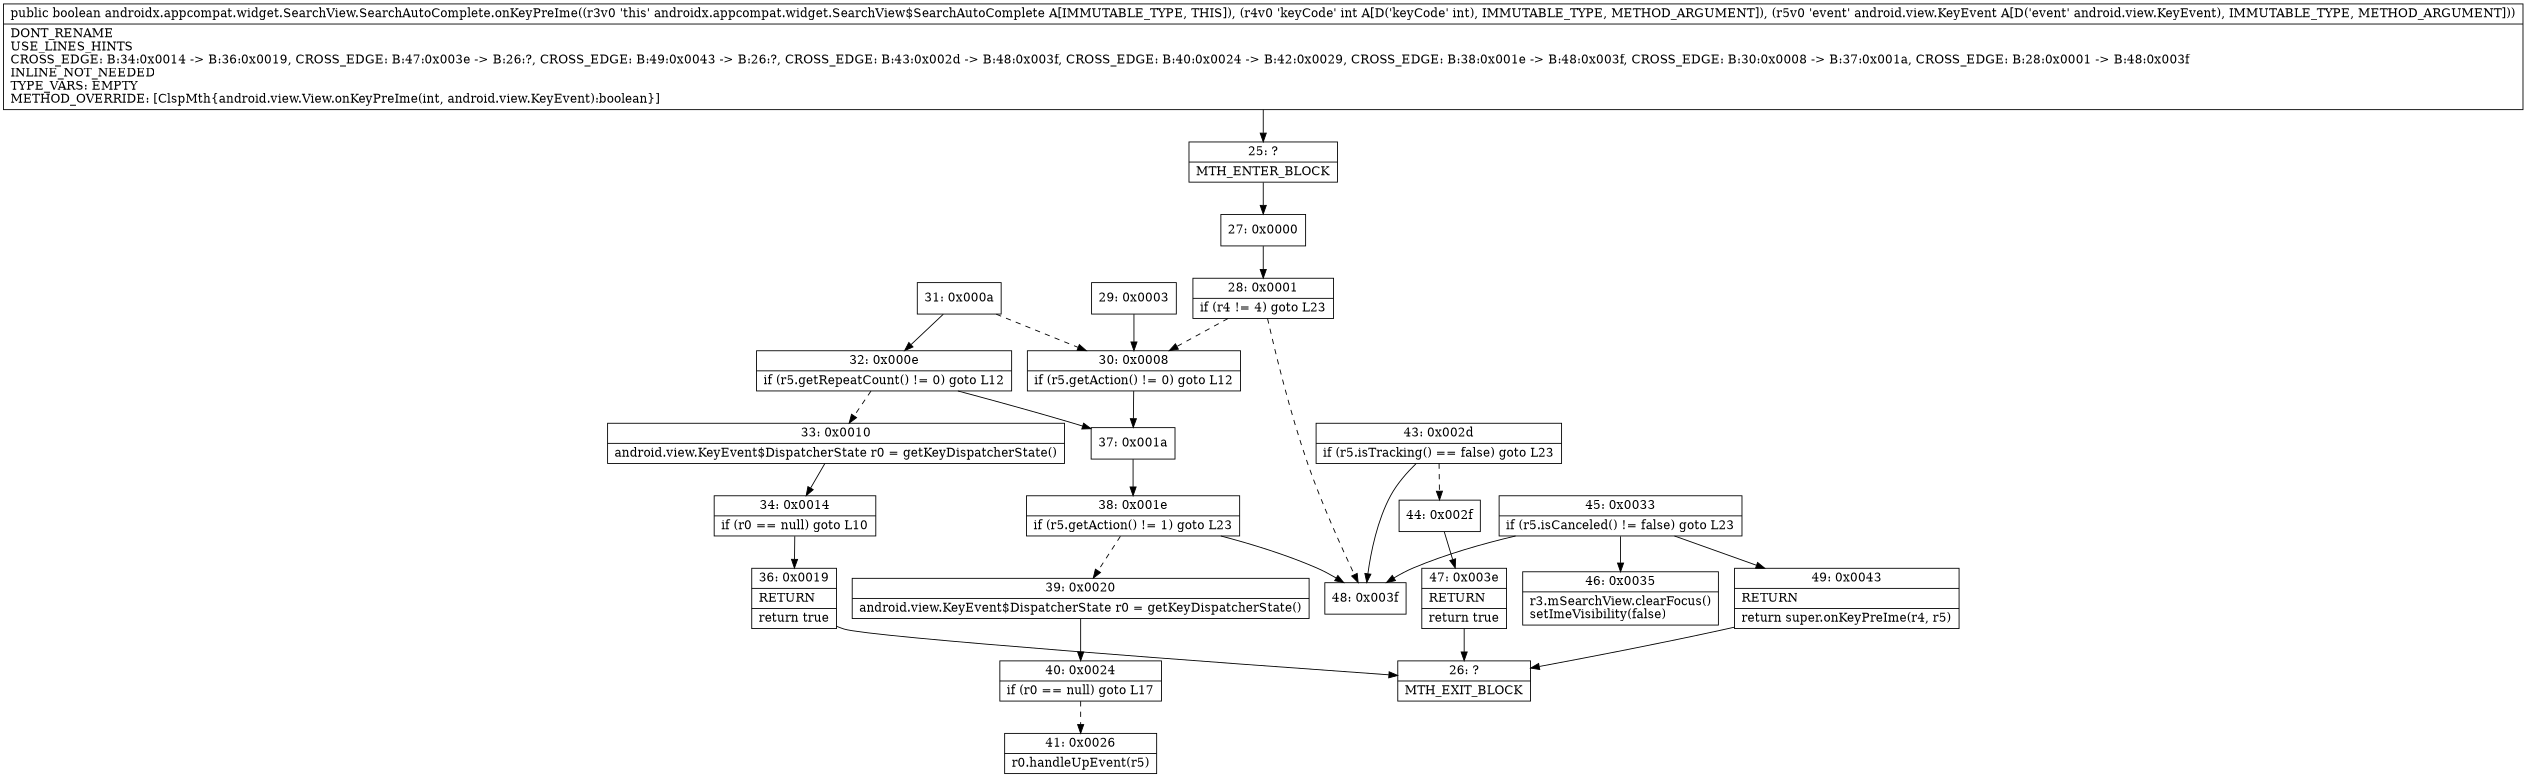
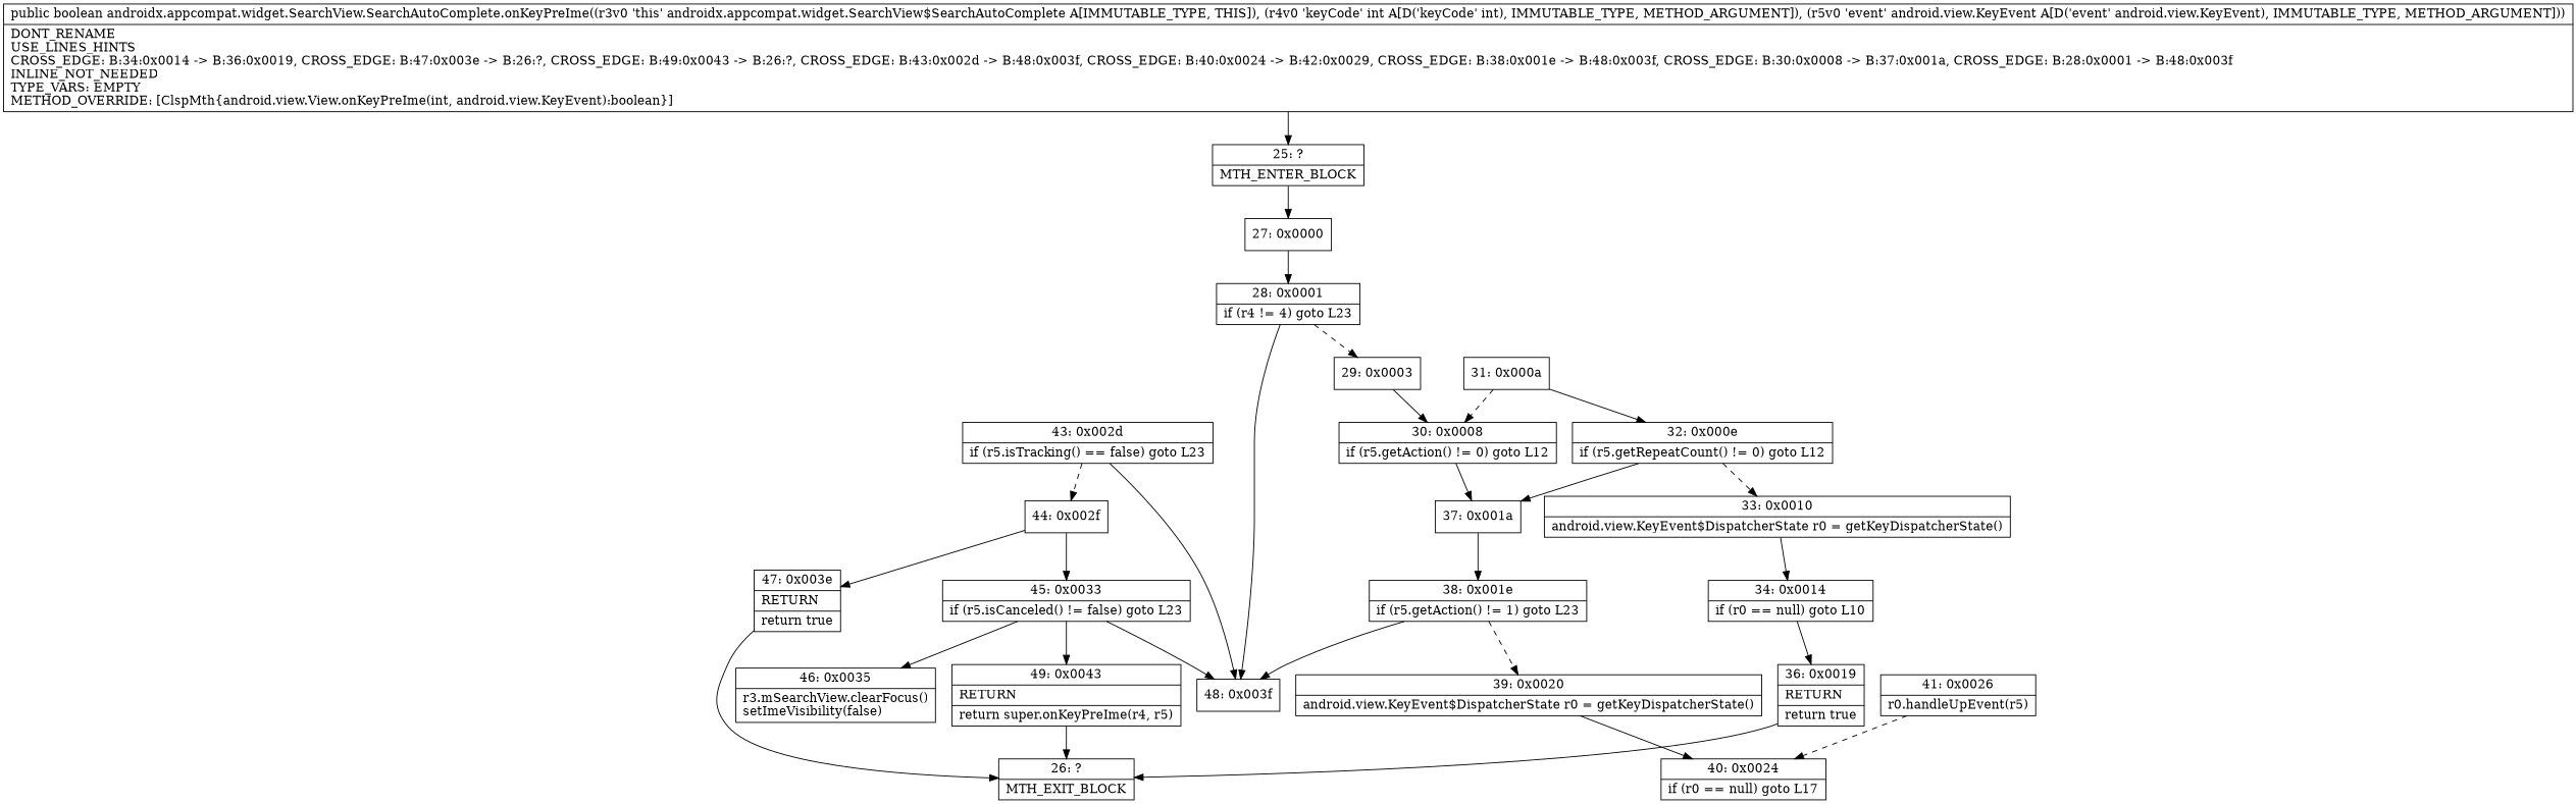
  digraph {
    node [shape=record]
    n1 [label="{25\:\ ?|MTH_ENTER_BLOCK\l}"]
    n2 [label="{27\:\ 0x0000}"]
    n3 [label="{28\:\ 0x0001|if (r4 != 4) goto L23\l}"]
    n4 [label="{29\:\ 0x0003}"]
    n5 [label="{48\:\ 0x003f}"]
    n6 [label="{30\:\ 0x0008|if (r5.getAction() != 0) goto L12\l}"]
    n7 [label="{37\:\ 0x001a}"]
    n8 [label="{31\:\ 0x000a}"]
    n9 [label="{32\:\ 0x000e|if (r5.getRepeatCount() != 0) goto L12\l}"]
    n10 [label="{38\:\ 0x001e|if (r5.getAction() != 1) goto L23\l}"]
    n11 [label="{33\:\ 0x0010|android.view.KeyEvent$DispatcherState r0 = getKeyDispatcherState()\l}"]
    n12 [label="{34\:\ 0x0014|if (r0 == null) goto L10\l}"]
    n13 [label="{36\:\ 0x0019|RETURN\l|return true\l}"]
    n14 [label="{26\:\ ?|MTH_EXIT_BLOCK\l}"]
    n15 [label="{39\:\ 0x0020|android.view.KeyEvent$DispatcherState r0 = getKeyDispatcherState()\l}"]
    n16 [label="{40\:\ 0x0024|if (r0 == null) goto L17\l}"]
    n17 [label="{41\:\ 0x0026|r0.handleUpEvent(r5)\l}"]
    n18 [label="{43\:\ 0x002d|if (r5.isTracking() == false) goto L23\l}"]
    n19 [label="{44\:\ 0x002f}"]
    n20 [label="{45\:\ 0x0033|if (r5.isCanceled() != false) goto L23\l}"]
    n21 [label="{47\:\ 0x003e|RETURN\l|return true\l}"]
    n22 [label="{46\:\ 0x0035|r3.mSearchView.clearFocus()\lsetImeVisibility(false)\l}"]
    n23 [label="{49\:\ 0x0043|RETURN\l|return super.onKeyPreIme(r4, r5)\l}"]
    n24 [label="{public boolean androidx.appcompat.widget.SearchView.SearchAutoComplete.onKeyPreIme((r3v0 'this' androidx.appcompat.widget.SearchView$SearchAutoComplete A[IMMUTABLE_TYPE, THIS]), (r4v0 'keyCode' int A[D('keyCode' int), IMMUTABLE_TYPE, METHOD_ARGUMENT]), (r5v0 'event' android.view.KeyEvent A[D('event' android.view.KeyEvent), IMMUTABLE_TYPE, METHOD_ARGUMENT]))  | DONT_RENAME\lUSE_LINES_HINTS\lCROSS_EDGE: B:34:0x0014 \-\> B:36:0x0019, CROSS_EDGE: B:47:0x003e \-\> B:26:?, CROSS_EDGE: B:49:0x0043 \-\> B:26:?, CROSS_EDGE: B:43:0x002d \-\> B:48:0x003f, CROSS_EDGE: B:40:0x0024 \-\> B:42:0x0029, CROSS_EDGE: B:38:0x001e \-\> B:48:0x003f, CROSS_EDGE: B:30:0x0008 \-\> B:37:0x001a, CROSS_EDGE: B:28:0x0001 \-\> B:48:0x003f\lINLINE_NOT_NEEDED\lTYPE_VARS: EMPTY\lMETHOD_OVERRIDE: [ClspMth\{android.view.View.onKeyPreIme(int, android.view.KeyEvent):boolean\}]\l}"]
    n1 -> n2
    n2 -> n3
-   n3 -> n6 [style=dashed]
-   n3 -> n5 [style=dashed]
+   n3 -> n4 [style=dashed]
+   n3 -> n5
    n4 -> n6
    n6 -> n7
    n7 -> n10
    n8 -> n6 [style=dashed]
    n8 -> n9
    n9 -> n7
    n9 -> n11 [style=dashed]
    n10 -> n5
    n10 -> n15 [style=dashed]
    n11 -> n12
    n12 -> n13
    n13 -> n14
    n15 -> n16
-   n16 -> n17 [style=dashed]
+   n17 -> n16 [style=dashed]
    n18 -> n5
    n18 -> n19 [style=dashed]
+   n19 -> n20
    n19 -> n21
    n20 -> n5
    n20 -> n22 [style=solid]
    n20 -> n23
    n21 -> n14
    n23 -> n14
    n24 -> n1
  }
